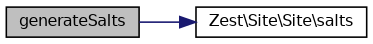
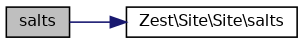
  digraph {
    rankdir=LR
    node [color=black fontname=Helvetica fontsize=10 shape=record style=filled]
-   n1 [fillcolor=grey75 fontcolor=black height=0.2 label=generateSalts width=0.4]
+   n1 [fillcolor=grey75 fontcolor=black height=0.2 label=salts width=0.4]
    n2 [fillcolor=white height=0.2 label="Zest\\Site\\Site\\salts" width=0.4]
    n1 -> n2 [color=midnightblue fontname=Helvetica fontsize=10 labelfontname=Helvetica labelfontsize=10 style=solid]
  }
